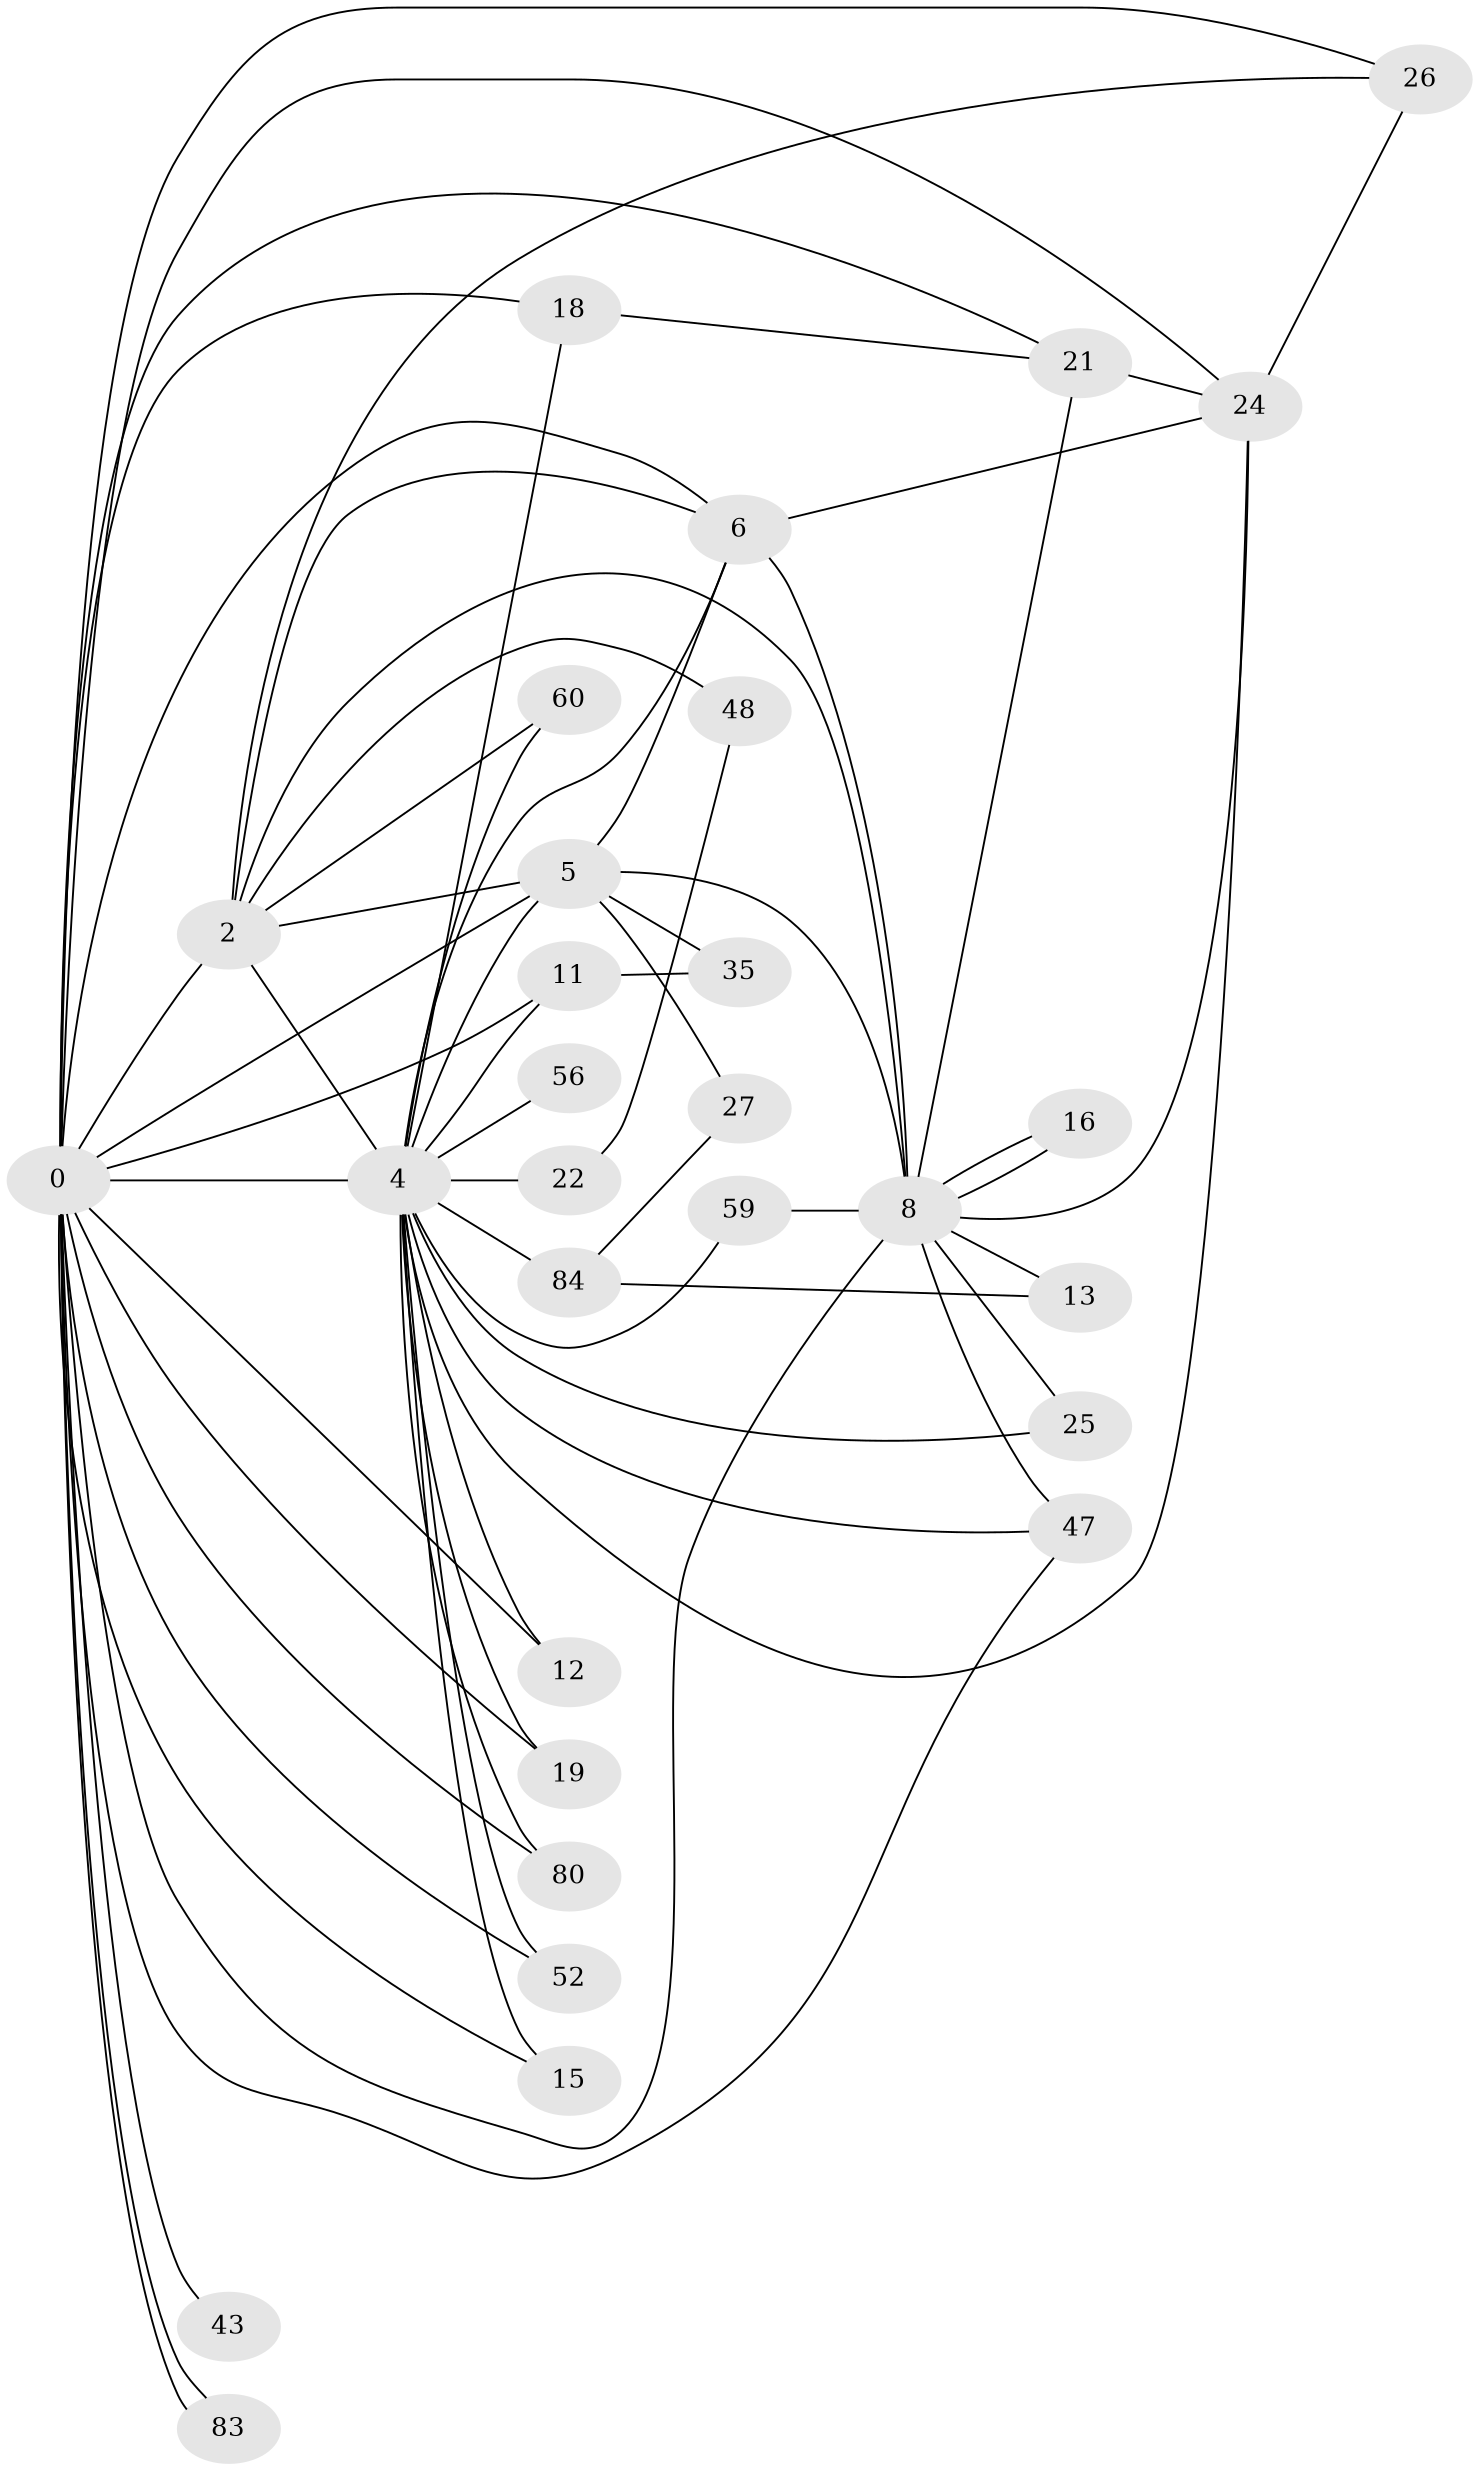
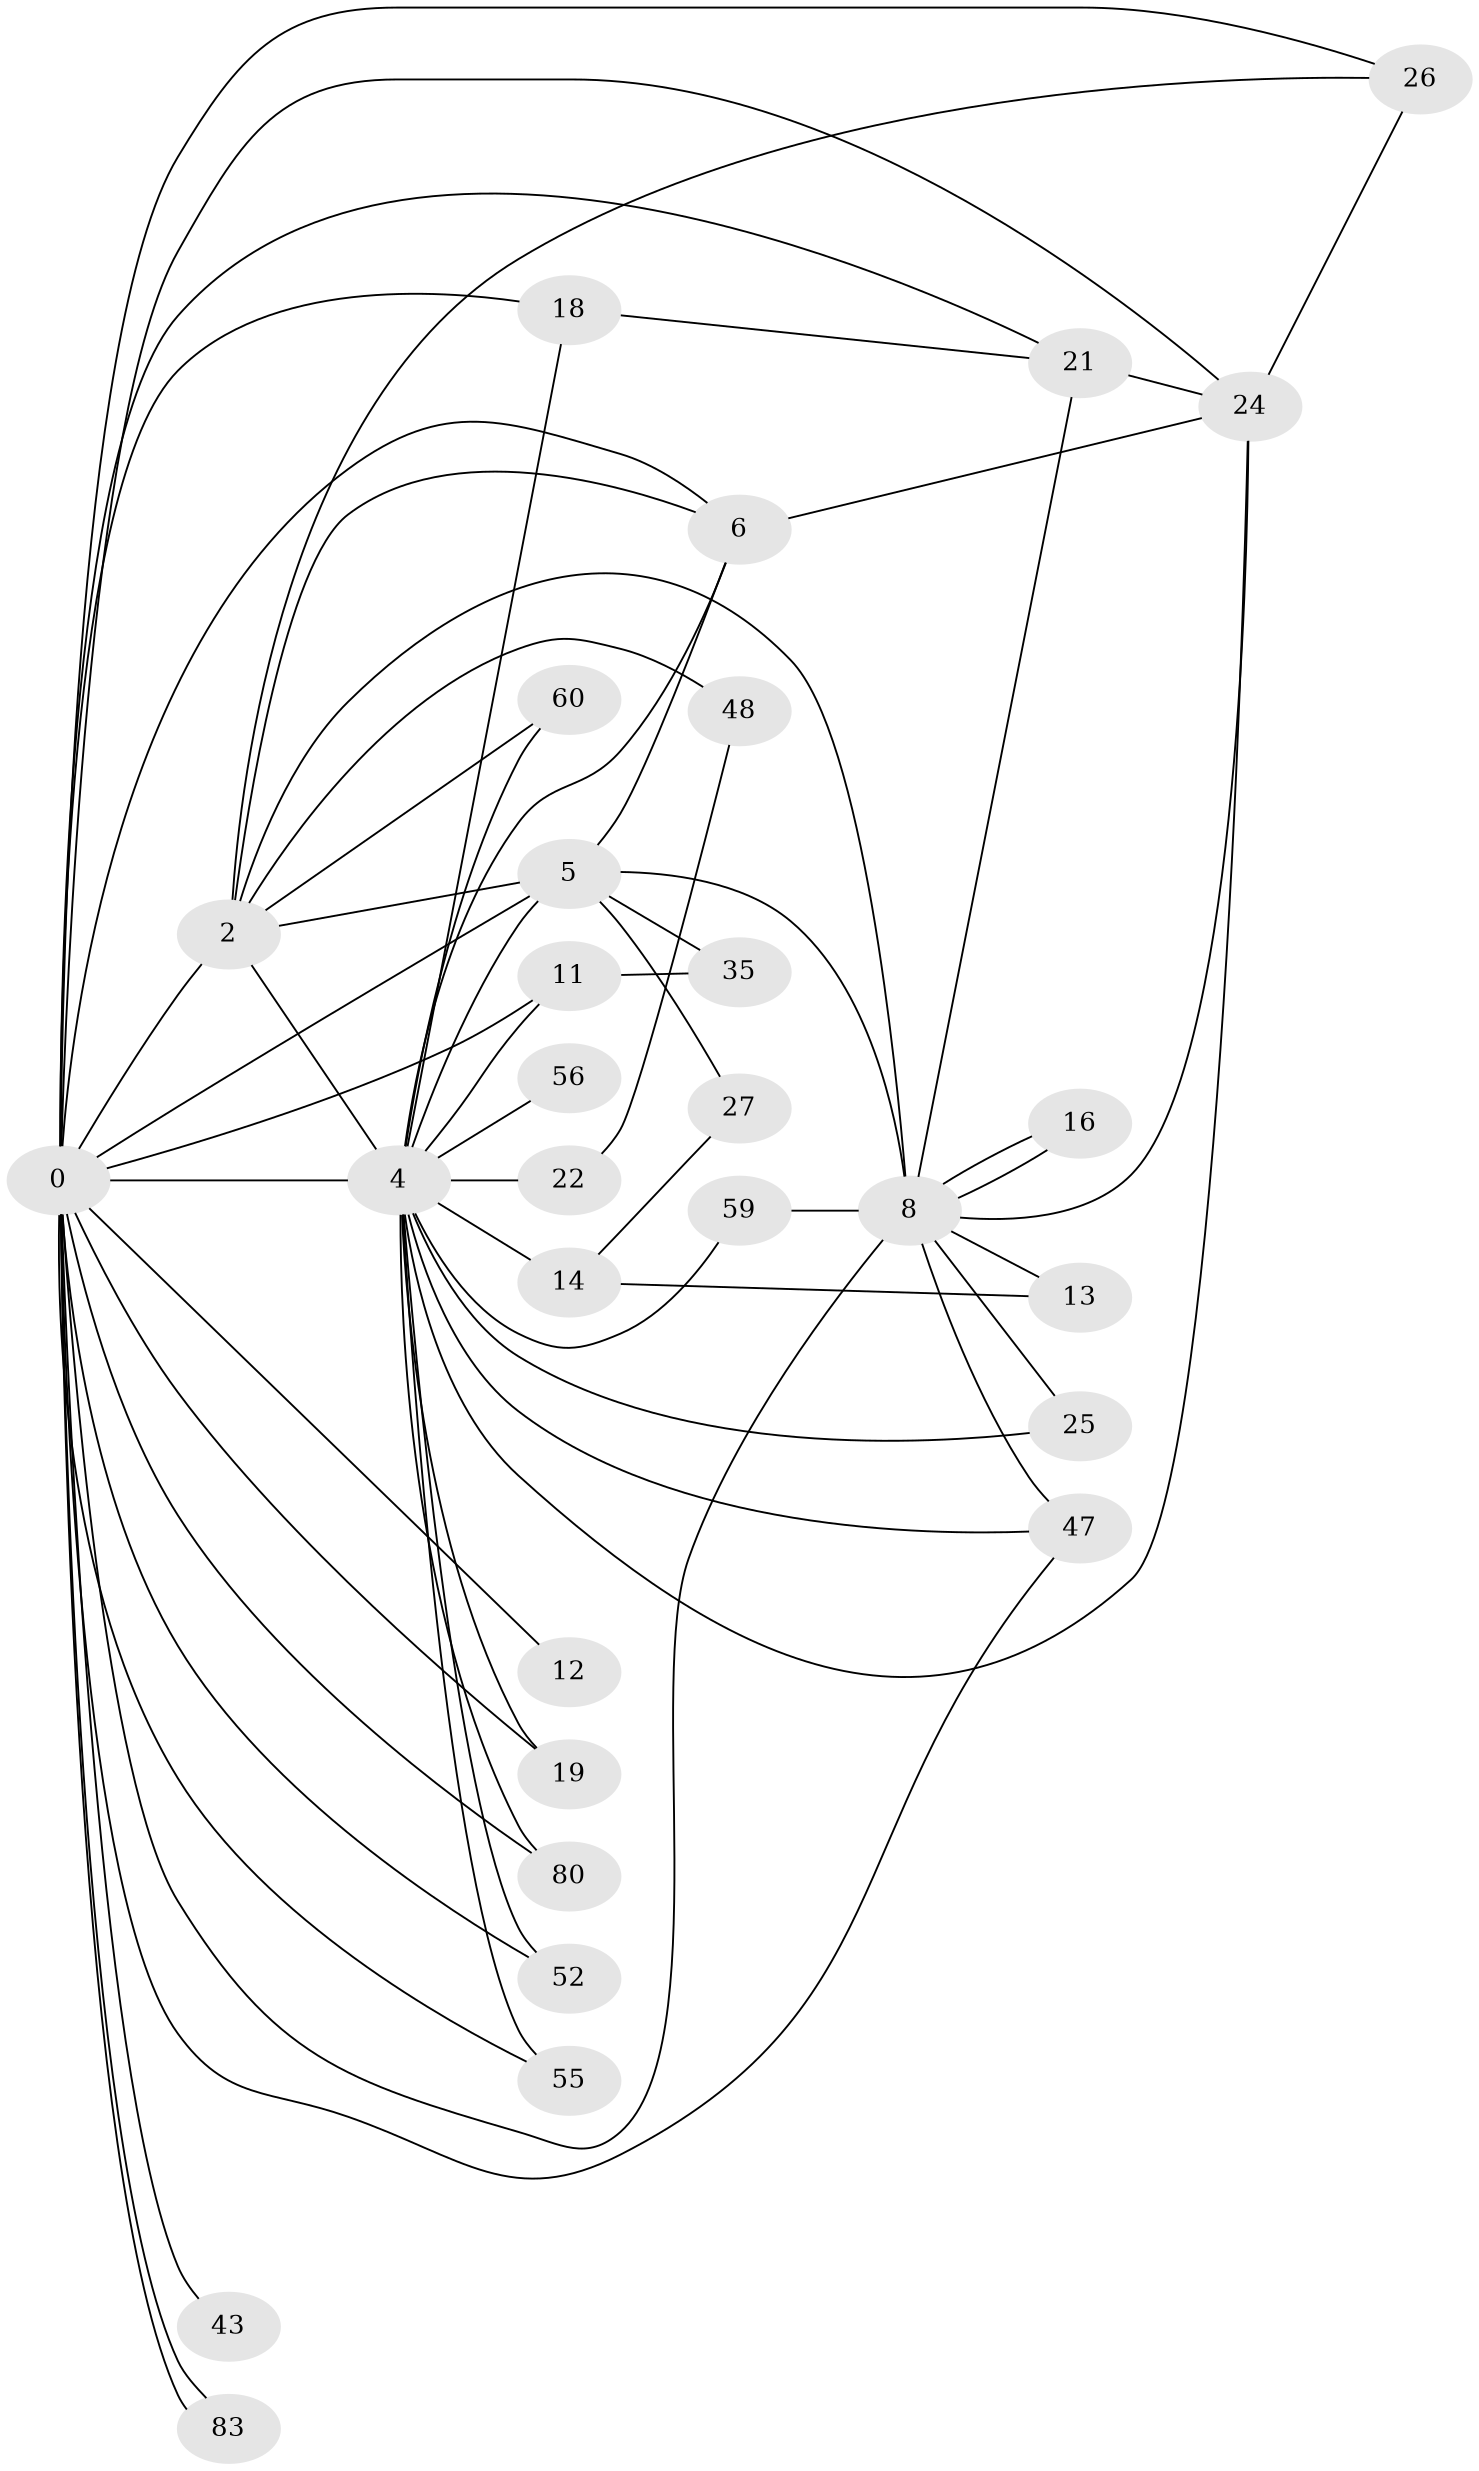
  graph {
    rankdir=LR
    node [color=gray90 style=filled]
    n1 [label=0 super="+3"]
    2
    4 [super="+7+41+32"]
    5
    6 [super="+15"]
    8 [super="+42"]
    11
    12 [super="+37"]
    18 [super="+45+20"]
    19
    21 [super="+29"]
    24 [super="+28+58"]
    26 [super="+63"]
    n14 [label=80 super="+36+50"]
    43
    47 [super="+51"]
    52
    n18 [label=83]
-   55 [label=15]
+   55
    48
    60
-   14 [label=84]
+   14
    22
    25 [super="+49"]
    56
    59
    27 [super="+61"]
    35
    13
    16 [super="+31"]
    n1 -- 2 [weight=3]
    n1 -- 4 [weight=12]
    n1 -- 5 [weight=3]
    n1 -- 6 [weight=2]
    n1 -- 8 [weight=3]
    n1 -- 11
    n1 -- 12
    n1 -- 18
    n1 -- 19
    n1 -- 21
    n1 -- 24
    n1 -- 26
    n1 -- n14
    n1 -- 43 [weight=2]
    n1 -- 47
    n1 -- 52
    n1 -- n18
    n1 -- n18
    n1 -- 55
    2 -- 4 [weight=4]
    2 -- 5
    2 -- 6
    2 -- 8
    2 -- 26
    2 -- 48
    2 -- 60
    4 -- 5 [weight=4]
    4 -- 6 [weight=4]
    4 -- 11
-   4 -- 12 [weight=3]
    4 -- 18 [weight=3]
    4 -- 19
    4 -- 24
    4 -- n14 [weight=3]
    4 -- 47
    4 -- 52
    4 -- 55
    4 -- 60
    4 -- 14 [weight=2]
    4 -- 22 [weight=2]
    4 -- 25 [weight=2]
    4 -- 56
    4 -- 59 [weight=2]
    5 -- 6 [weight=2]
    5 -- 8
    5 -- 27
    5 -- 35
-   6 -- 8
    6 -- 24
    8 -- 21
    8 -- 24
    8 -- 47
    8 -- 25
    8 -- 13
    8 -- 16 [weight=2]
    8 -- 16
    11 -- 35
    18 -- 21
    21 -- 24
    24 -- 26
    14 -- 27 [weight=2]
    14 -- 13
    22 -- 48
    59 -- 8 [weight=4]
  }
